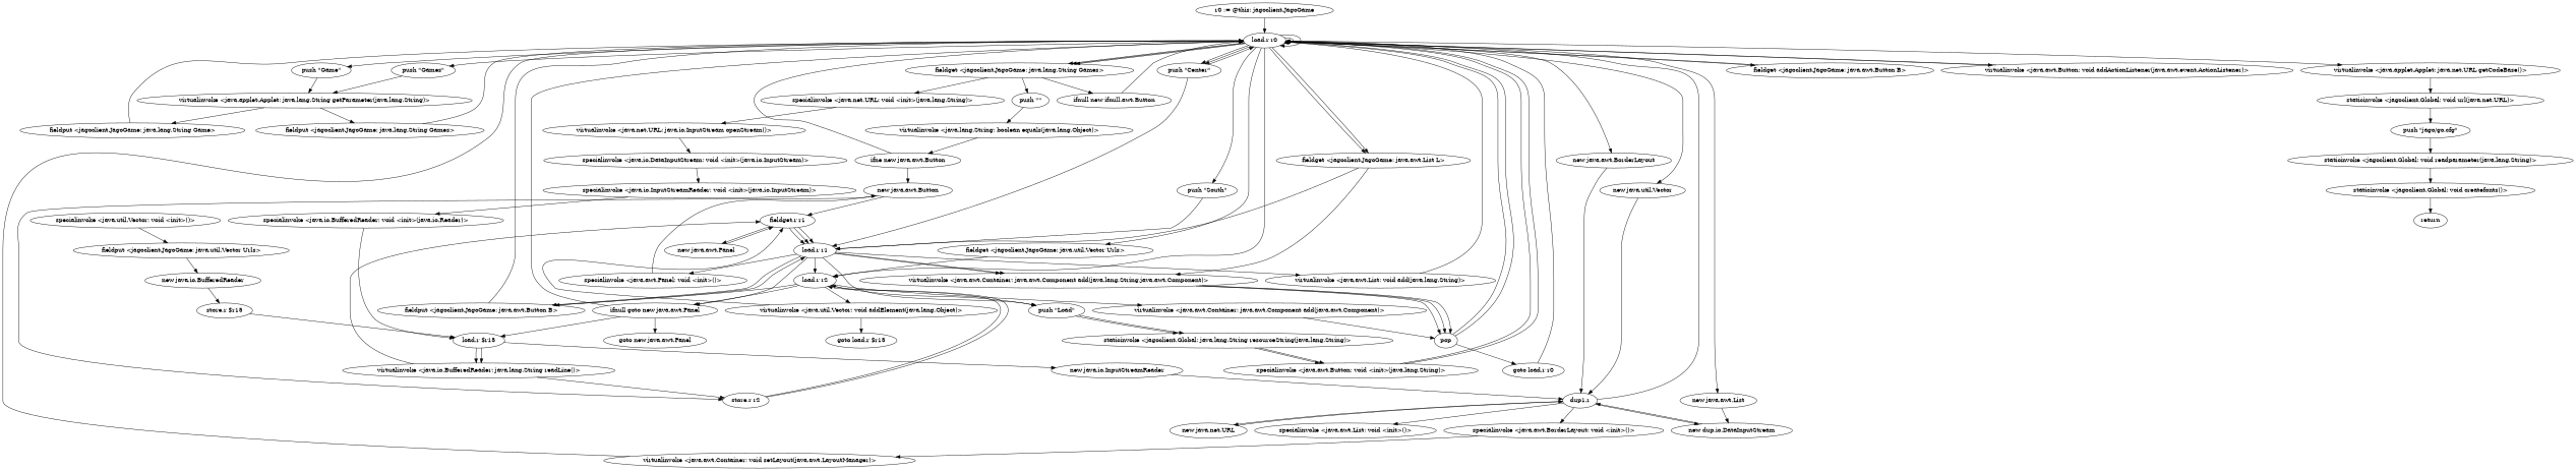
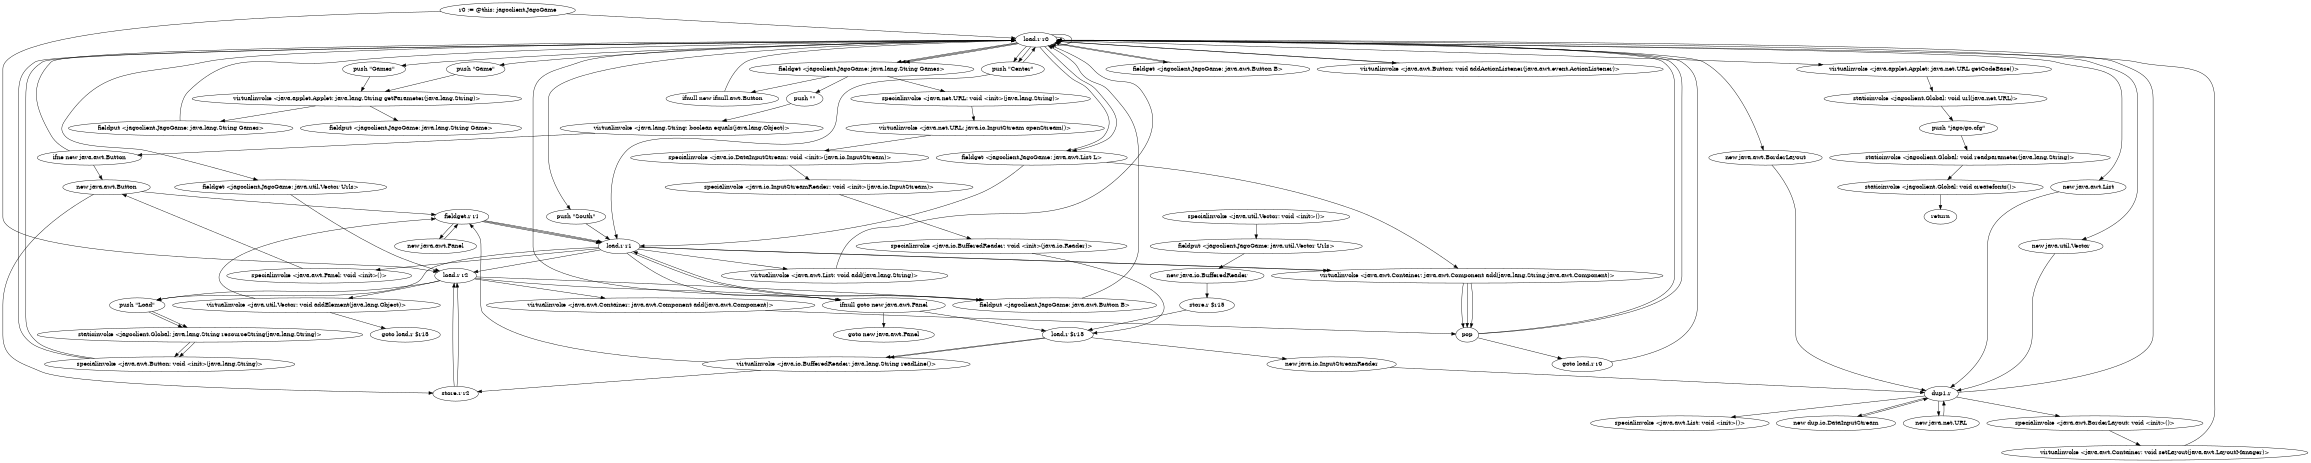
  digraph {
    "r0 := @this: jagoclient.JagoGame"
    "load.r r0"
    "push \"Game\""
    "push \"Games\""
    "new java.awt.BorderLayout"
    "fieldget <jagoclient.JagoGame: java.lang.String Games>"
    "new java.awt.List"
    "push \"Center\""
    "fieldget <jagoclient.JagoGame: java.awt.List L>"
    "new java.util.Vector"
    "load.r r2"
    "fieldget <jagoclient.JagoGame: java.util.Vector Urls>"
    "push \"South\""
    "fieldget <jagoclient.JagoGame: java.awt.Button B>"
    "virtualinvoke <java.awt.Button: void addActionListener(java.awt.event.ActionListener)>"
    "virtualinvoke <java.applet.Applet: java.net.URL getCodeBase()>"
    "virtualinvoke <java.applet.Applet: java.lang.String getParameter(java.lang.String)>"
    "dup1.r"
    n19 [label="ifnull new ifnull.awt.Button"]
    "push \"\""
    "specialinvoke <java.net.URL: void <init>(java.lang.String)>"
    "load.r r1"
    "virtualinvoke <java.awt.Container: java.awt.Component add(java.lang.String,java.awt.Component)>"
    "ifnull goto new java.awt.Panel"
    "virtualinvoke <java.awt.List: void add(java.lang.String)>"
    "specialinvoke <java.awt.Panel: void <init>()>"
    "push \"Load\""
    "fieldput <jagoclient.JagoGame: java.awt.Button B>"
    "virtualinvoke <java.util.Vector: void addElement(java.lang.Object)>"
    "virtualinvoke <java.awt.Container: java.awt.Component add(java.awt.Component)>"
    "staticinvoke <jagoclient.Global: void url(java.net.URL)>"
    "fieldput <jagoclient.JagoGame: java.lang.String Game>"
    "fieldput <jagoclient.JagoGame: java.lang.String Games>"
    "specialinvoke <java.awt.BorderLayout: void <init>()>"
    "specialinvoke <java.awt.List: void <init>()>"
    n36 [label="new dup.io.DataInputStream"]
    "new java.net.URL"
    "virtualinvoke <java.awt.Container: void setLayout(java.awt.LayoutManager)>"
    "specialinvoke <java.util.Vector: void <init>()>"
    "fieldput <jagoclient.JagoGame: java.util.Vector Urls>"
    "virtualinvoke <java.lang.String: boolean equals(java.lang.Object)>"
    "virtualinvoke <java.net.URL: java.io.InputStream openStream()>"
    "ifne new java.awt.Button"
    "new java.awt.Button"
    n45 [label="fieldget.r r1"]
    "store.r r2"
    pop
    "goto load.r r0"
    "new java.io.BufferedReader"
    "store.r $r15"
    "load.r $r15"
    "new java.io.InputStreamReader"
    "virtualinvoke <java.io.BufferedReader: java.lang.String readLine()>"
    "specialinvoke <java.io.DataInputStream: void <init>(java.io.InputStream)>"
    "specialinvoke <java.io.InputStreamReader: void <init>(java.io.InputStream)>"
    "specialinvoke <java.io.BufferedReader: void <init>(java.io.Reader)>"
    "new java.awt.Panel"
    "goto new java.awt.Panel"
    "staticinvoke <jagoclient.Global: java.lang.String resourceString(java.lang.String)>"
    "goto load.r $r15"
    "specialinvoke <java.awt.Button: void <init>(java.lang.String)>"
    "push \"jago/go.cfg\""
    "staticinvoke <jagoclient.Global: void readparameter(java.lang.String)>"
    "staticinvoke <jagoclient.Global: void createfonts()>"
    return
    "r0 := @this: jagoclient.JagoGame" -> "load.r r0"
    "load.r r0" -> "load.r r0"
    "load.r r0" -> "load.r r0"
    "load.r r0" -> "push \"Game\""
    "load.r r0" -> "push \"Games\""
    "load.r r0" -> "new java.awt.BorderLayout"
    "load.r r0" -> "fieldget <jagoclient.JagoGame: java.lang.String Games>"
    "load.r r0" -> "fieldget <jagoclient.JagoGame: java.lang.String Games>"
    "load.r r0" -> "fieldget <jagoclient.JagoGame: java.lang.String Games>"
    "load.r r0" -> "new java.awt.List"
    "load.r r0" -> "push \"Center\""
    "load.r r0" -> "push \"Center\""
    "load.r r0" -> "fieldget <jagoclient.JagoGame: java.awt.List L>"
    "load.r r0" -> "fieldget <jagoclient.JagoGame: java.awt.List L>"
    "load.r r0" -> "new java.util.Vector"
-   "load.r r0" -> "load.r r2"
+   "r0 := @this: jagoclient.JagoGame" -> "load.r r2"
    "load.r r0" -> "fieldget <jagoclient.JagoGame: java.util.Vector Urls>"
    "load.r r0" -> "push \"South\""
    "load.r r0" -> "fieldget <jagoclient.JagoGame: java.awt.Button B>"
    "load.r r0" -> "virtualinvoke <java.awt.Button: void addActionListener(java.awt.event.ActionListener)>"
    "load.r r0" -> "virtualinvoke <java.applet.Applet: java.net.URL getCodeBase()>"
    "push \"Game\"" -> "virtualinvoke <java.applet.Applet: java.lang.String getParameter(java.lang.String)>"
    "push \"Games\"" -> "virtualinvoke <java.applet.Applet: java.lang.String getParameter(java.lang.String)>"
    "new java.awt.BorderLayout" -> "dup1.r"
    "fieldget <jagoclient.JagoGame: java.lang.String Games>" -> n19
    "fieldget <jagoclient.JagoGame: java.lang.String Games>" -> "push \"\""
    "fieldget <jagoclient.JagoGame: java.lang.String Games>" -> "specialinvoke <java.net.URL: void <init>(java.lang.String)>"
-   "new java.awt.List" -> n36
+   "new java.awt.List" -> "dup1.r"
    "push \"Center\"" -> "load.r r0"
    "push \"Center\"" -> "load.r r1"
    "fieldget <jagoclient.JagoGame: java.awt.List L>" -> "load.r r1"
    "fieldget <jagoclient.JagoGame: java.awt.List L>" -> "virtualinvoke <java.awt.Container: java.awt.Component add(java.lang.String,java.awt.Component)>"
    "new java.util.Vector" -> "dup1.r"
    "load.r r2" -> "ifnull goto new java.awt.Panel"
    "load.r r2" -> "push \"Load\""
    "load.r r2" -> "fieldput <jagoclient.JagoGame: java.awt.Button B>"
    "load.r r2" -> "virtualinvoke <java.util.Vector: void addElement(java.lang.Object)>"
    "load.r r2" -> "virtualinvoke <java.awt.Container: java.awt.Component add(java.awt.Component)>"
    "fieldget <jagoclient.JagoGame: java.util.Vector Urls>" -> "load.r r2"
    "push \"South\"" -> "load.r r1"
    "fieldget <jagoclient.JagoGame: java.awt.Button B>" -> "load.r r0"
    "virtualinvoke <java.awt.Button: void addActionListener(java.awt.event.ActionListener)>" -> "load.r r0"
    "virtualinvoke <java.applet.Applet: java.net.URL getCodeBase()>" -> "staticinvoke <jagoclient.Global: void url(java.net.URL)>"
    "virtualinvoke <java.applet.Applet: java.lang.String getParameter(java.lang.String)>" -> "fieldput <jagoclient.JagoGame: java.lang.String Game>"
    "virtualinvoke <java.applet.Applet: java.lang.String getParameter(java.lang.String)>" -> "fieldput <jagoclient.JagoGame: java.lang.String Games>"
    "dup1.r" -> "load.r r0"
    "dup1.r" -> "specialinvoke <java.awt.BorderLayout: void <init>()>"
    "dup1.r" -> "specialinvoke <java.awt.List: void <init>()>"
    "dup1.r" -> n36
    "dup1.r" -> "new java.net.URL"
    n19 -> "load.r r0"
    "push \"\"" -> "virtualinvoke <java.lang.String: boolean equals(java.lang.Object)>"
    "specialinvoke <java.net.URL: void <init>(java.lang.String)>" -> "virtualinvoke <java.net.URL: java.io.InputStream openStream()>"
    "load.r r1" -> "load.r r2"
    "load.r r1" -> "virtualinvoke <java.awt.Container: java.awt.Component add(java.lang.String,java.awt.Component)>"
    "load.r r1" -> "virtualinvoke <java.awt.Container: java.awt.Component add(java.lang.String,java.awt.Component)>"
    "load.r r1" -> "ifnull goto new java.awt.Panel"
    "load.r r1" -> "virtualinvoke <java.awt.List: void add(java.lang.String)>"
    "load.r r1" -> "specialinvoke <java.awt.Panel: void <init>()>"
    "load.r r1" -> "push \"Load\""
    "load.r r1" -> "fieldput <jagoclient.JagoGame: java.awt.Button B>"
    "virtualinvoke <java.awt.Container: java.awt.Component add(java.lang.String,java.awt.Component)>" -> pop
    "virtualinvoke <java.awt.Container: java.awt.Component add(java.lang.String,java.awt.Component)>" -> pop
    "virtualinvoke <java.awt.Container: java.awt.Component add(java.lang.String,java.awt.Component)>" -> pop
    "ifnull goto new java.awt.Panel" -> "load.r r0"
    "ifnull goto new java.awt.Panel" -> "load.r $r15"
    "ifnull goto new java.awt.Panel" -> "goto new java.awt.Panel"
    "virtualinvoke <java.awt.List: void add(java.lang.String)>" -> "load.r r0"
    "specialinvoke <java.awt.Panel: void <init>()>" -> "new java.awt.Button"
    "push \"Load\"" -> "staticinvoke <jagoclient.Global: java.lang.String resourceString(java.lang.String)>"
    "push \"Load\"" -> "staticinvoke <jagoclient.Global: java.lang.String resourceString(java.lang.String)>"
    "fieldput <jagoclient.JagoGame: java.awt.Button B>" -> "load.r r0"
    "fieldput <jagoclient.JagoGame: java.awt.Button B>" -> "load.r r1"
    "virtualinvoke <java.util.Vector: void addElement(java.lang.Object)>" -> n45
    "virtualinvoke <java.util.Vector: void addElement(java.lang.Object)>" -> "goto load.r $r15"
    "virtualinvoke <java.awt.Container: java.awt.Component add(java.awt.Component)>" -> pop
    "staticinvoke <jagoclient.Global: void url(java.net.URL)>" -> "push \"jago/go.cfg\""
-   "fieldput <jagoclient.JagoGame: java.lang.String Game>" -> "load.r r0"
    "fieldput <jagoclient.JagoGame: java.lang.String Games>" -> "load.r r0"
    "specialinvoke <java.awt.BorderLayout: void <init>()>" -> "virtualinvoke <java.awt.Container: void setLayout(java.awt.LayoutManager)>"
    n36 -> "dup1.r"
    "new java.net.URL" -> "dup1.r"
    "virtualinvoke <java.awt.Container: void setLayout(java.awt.LayoutManager)>" -> "load.r r0"
    "specialinvoke <java.util.Vector: void <init>()>" -> "fieldput <jagoclient.JagoGame: java.util.Vector Urls>"
    "fieldput <jagoclient.JagoGame: java.util.Vector Urls>" -> "new java.io.BufferedReader"
    "virtualinvoke <java.lang.String: boolean equals(java.lang.Object)>" -> "ifne new java.awt.Button"
    "virtualinvoke <java.net.URL: java.io.InputStream openStream()>" -> "specialinvoke <java.io.DataInputStream: void <init>(java.io.InputStream)>"
    "ifne new java.awt.Button" -> "load.r r0"
    "ifne new java.awt.Button" -> "new java.awt.Button"
    "new java.awt.Button" -> n45
    "new java.awt.Button" -> "store.r r2"
    n45 -> "load.r r1"
    n45 -> "load.r r1"
    n45 -> "load.r r1"
    n45 -> "new java.awt.Panel"
    "store.r r2" -> "load.r r2"
    "store.r r2" -> "load.r r2"
    pop -> "load.r r0"
    pop -> "load.r r0"
    pop -> "goto load.r r0"
    "goto load.r r0" -> "load.r r0"
    "new java.io.BufferedReader" -> "store.r $r15"
    "store.r $r15" -> "load.r $r15"
    "load.r $r15" -> "new java.io.InputStreamReader"
    "load.r $r15" -> "virtualinvoke <java.io.BufferedReader: java.lang.String readLine()>"
    "load.r $r15" -> "virtualinvoke <java.io.BufferedReader: java.lang.String readLine()>"
    "new java.io.InputStreamReader" -> "dup1.r"
    "virtualinvoke <java.io.BufferedReader: java.lang.String readLine()>" -> n45
    "virtualinvoke <java.io.BufferedReader: java.lang.String readLine()>" -> "store.r r2"
    "specialinvoke <java.io.DataInputStream: void <init>(java.io.InputStream)>" -> "specialinvoke <java.io.InputStreamReader: void <init>(java.io.InputStream)>"
    "specialinvoke <java.io.InputStreamReader: void <init>(java.io.InputStream)>" -> "specialinvoke <java.io.BufferedReader: void <init>(java.io.Reader)>"
    "specialinvoke <java.io.BufferedReader: void <init>(java.io.Reader)>" -> "load.r $r15"
    "new java.awt.Panel" -> n45
    "staticinvoke <jagoclient.Global: java.lang.String resourceString(java.lang.String)>" -> "specialinvoke <java.awt.Button: void <init>(java.lang.String)>"
    "staticinvoke <jagoclient.Global: java.lang.String resourceString(java.lang.String)>" -> "specialinvoke <java.awt.Button: void <init>(java.lang.String)>"
    "specialinvoke <java.awt.Button: void <init>(java.lang.String)>" -> "load.r r0"
    "specialinvoke <java.awt.Button: void <init>(java.lang.String)>" -> "load.r r0"
    "push \"jago/go.cfg\"" -> "staticinvoke <jagoclient.Global: void readparameter(java.lang.String)>"
    "staticinvoke <jagoclient.Global: void readparameter(java.lang.String)>" -> "staticinvoke <jagoclient.Global: void createfonts()>"
    "staticinvoke <jagoclient.Global: void createfonts()>" -> return
  }
